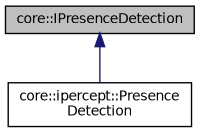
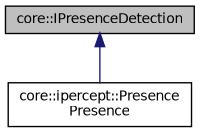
  digraph {
    node [color=black fontname=Helvetica fontsize=10 shape=record style=filled]
    n1 [fillcolor=grey75 fontcolor=black height=0.2 label="core::IPresenceDetection" width=0.4]
-   n2 [fillcolor=white height=0.2 label="core::ipercept::Presence\lDetection" width=0.4]
+   n2 [fillcolor=white height=0.2 label="core::ipercept::Presence\lPresence" width=0.4]
    n1 -> n2 [color=midnightblue dir=back fontname=Helvetica fontsize=10 labelfontname=Helvetica labelfontsize=10 style=solid]
  }
